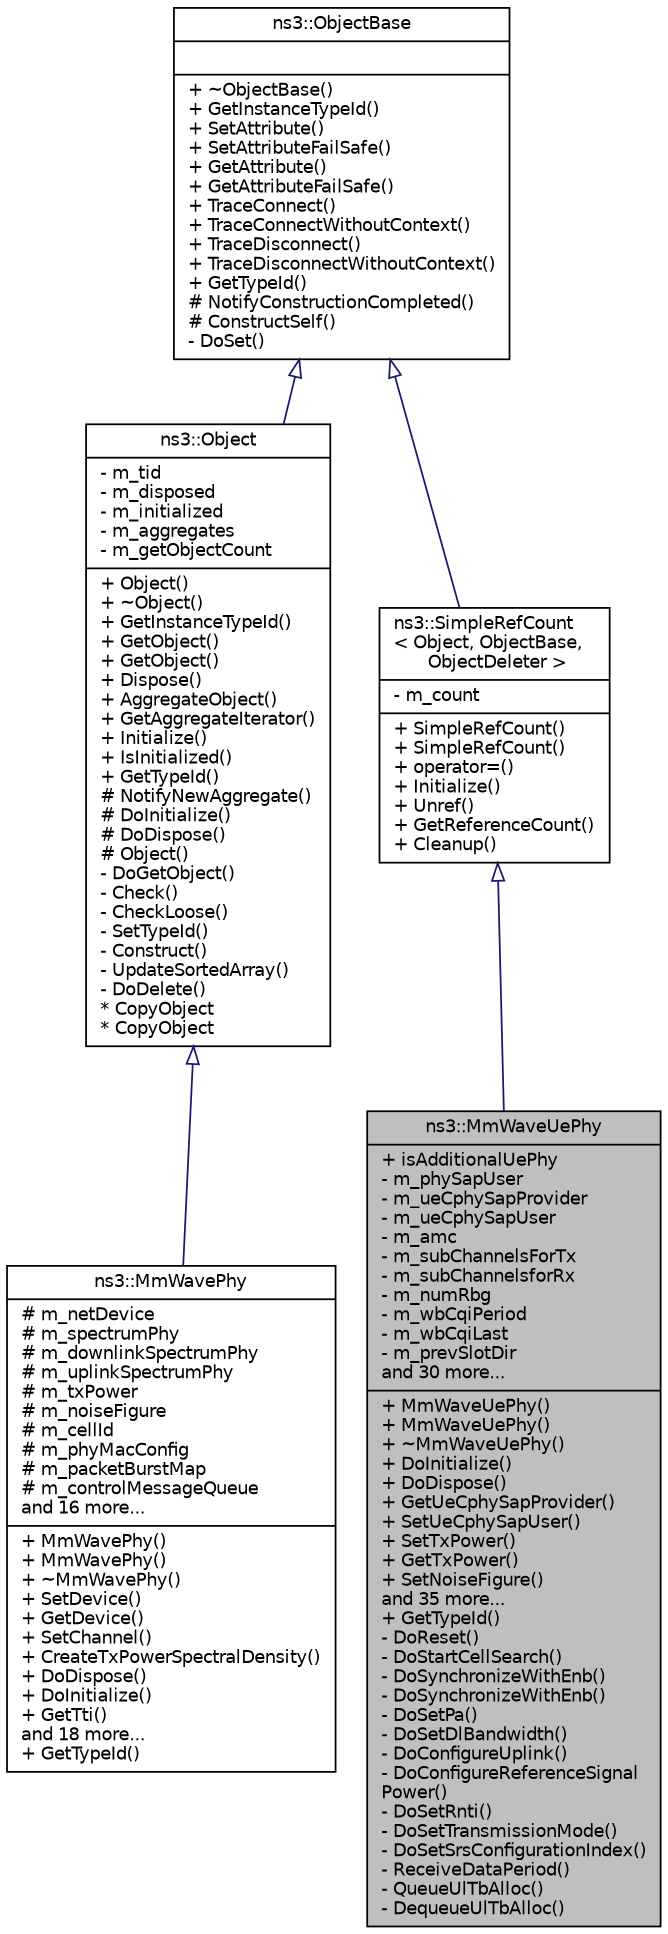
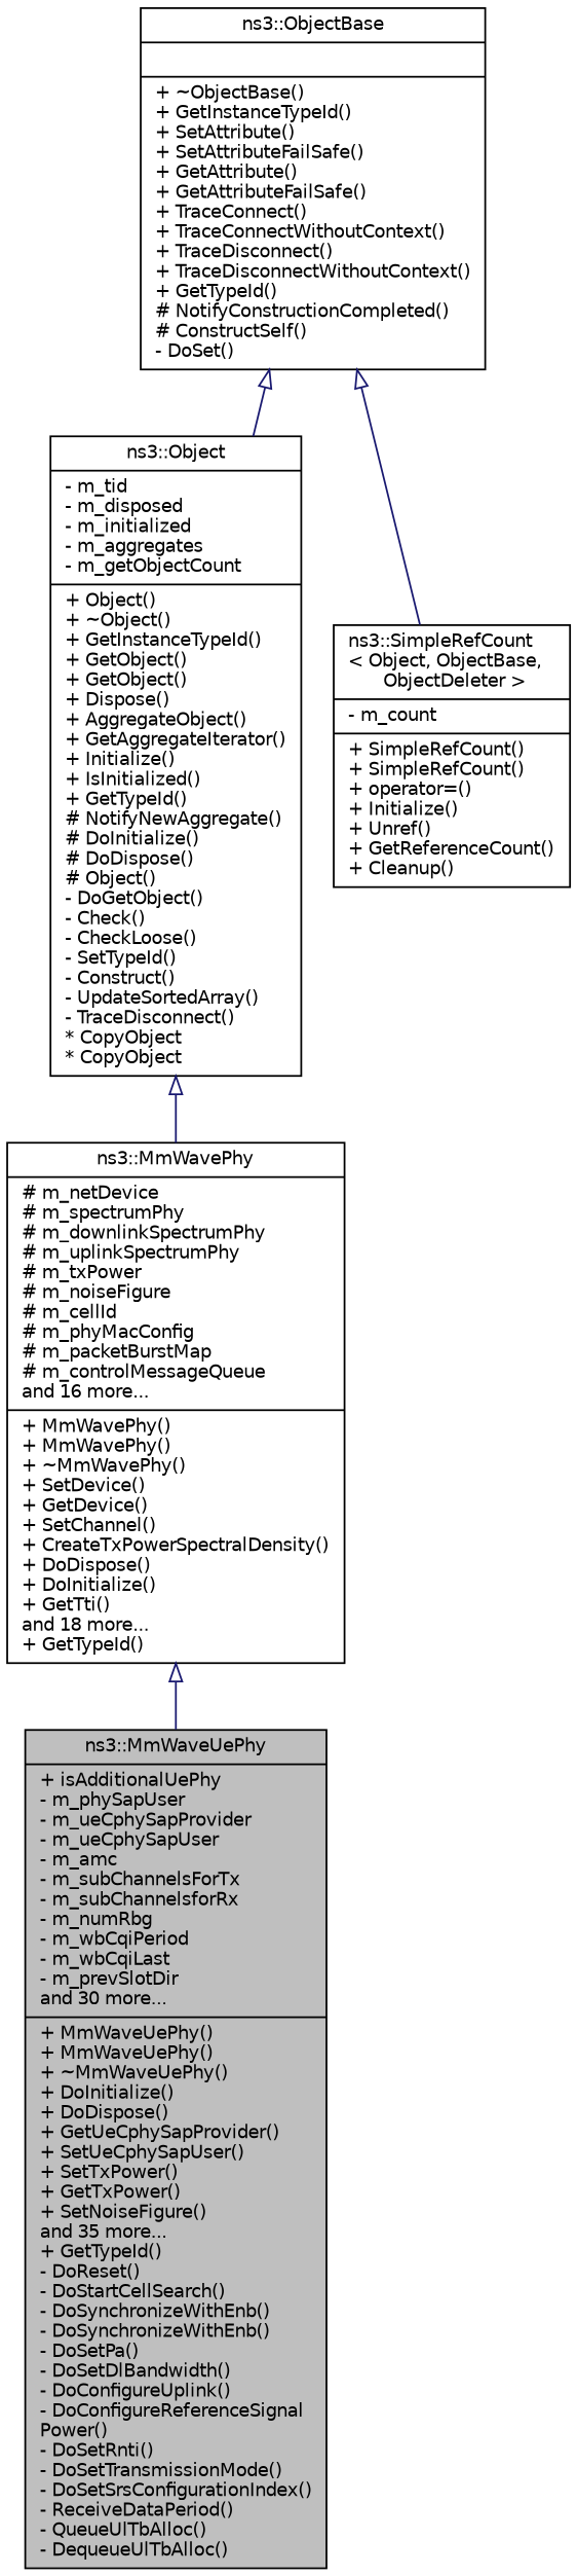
  digraph {
    node [color=black fillcolor=white fontname=Helvetica fontsize=10 shape=record style=filled]
    edge [arrowtail=onormal color=midnightblue dir=back fontname=Helvetica fontsize=10 labelfontname=Helvetica labelfontsize=10 style=solid]
    n1 [fillcolor=grey75 fontcolor=black height=0.2 label="{ns3::MmWaveUePhy\n|+ isAdditionalUePhy\l- m_phySapUser\l- m_ueCphySapProvider\l- m_ueCphySapUser\l- m_amc\l- m_subChannelsForTx\l- m_subChannelsforRx\l- m_numRbg\l- m_wbCqiPeriod\l- m_wbCqiLast\l- m_prevSlotDir\land 30 more...\l|+ MmWaveUePhy()\l+ MmWaveUePhy()\l+ ~MmWaveUePhy()\l+ DoInitialize()\l+ DoDispose()\l+ GetUeCphySapProvider()\l+ SetUeCphySapUser()\l+ SetTxPower()\l+ GetTxPower()\l+ SetNoiseFigure()\land 35 more...\l+ GetTypeId()\l- DoReset()\l- DoStartCellSearch()\l- DoSynchronizeWithEnb()\l- DoSynchronizeWithEnb()\l- DoSetPa()\l- DoSetDlBandwidth()\l- DoConfigureUplink()\l- DoConfigureReferenceSignal\lPower()\l- DoSetRnti()\l- DoSetTransmissionMode()\l- DoSetSrsConfigurationIndex()\l- ReceiveDataPeriod()\l- QueueUlTbAlloc()\l- DequeueUlTbAlloc()\l}" width=0.4]
    n2 [height=0.2 label="{ns3::MmWavePhy\n|# m_netDevice\l# m_spectrumPhy\l# m_downlinkSpectrumPhy\l# m_uplinkSpectrumPhy\l# m_txPower\l# m_noiseFigure\l# m_cellId\l# m_phyMacConfig\l# m_packetBurstMap\l# m_controlMessageQueue\land 16 more...\l|+ MmWavePhy()\l+ MmWavePhy()\l+ ~MmWavePhy()\l+ SetDevice()\l+ GetDevice()\l+ SetChannel()\l+ CreateTxPowerSpectralDensity()\l+ DoDispose()\l+ DoInitialize()\l+ GetTti()\land 18 more...\l+ GetTypeId()\l}" width=0.4]
-   n3 [height=0.2 label="{ns3::Object\n|- m_tid\l- m_disposed\l- m_initialized\l- m_aggregates\l- m_getObjectCount\l|+ Object()\l+ ~Object()\l+ GetInstanceTypeId()\l+ GetObject()\l+ GetObject()\l+ Dispose()\l+ AggregateObject()\l+ GetAggregateIterator()\l+ Initialize()\l+ IsInitialized()\l+ GetTypeId()\l# NotifyNewAggregate()\l# DoInitialize()\l# DoDispose()\l# Object()\l- DoGetObject()\l- Check()\l- CheckLoose()\l- SetTypeId()\l- Construct()\l- UpdateSortedArray()\l- DoDelete()\l* CopyObject\l* CopyObject\l}" width=0.4]
+   n3 [height=0.2 label="{ns3::Object\n|- m_tid\l- m_disposed\l- m_initialized\l- m_aggregates\l- m_getObjectCount\l|+ Object()\l+ ~Object()\l+ GetInstanceTypeId()\l+ GetObject()\l+ GetObject()\l+ Dispose()\l+ AggregateObject()\l+ GetAggregateIterator()\l+ Initialize()\l+ IsInitialized()\l+ GetTypeId()\l# NotifyNewAggregate()\l# DoInitialize()\l# DoDispose()\l# Object()\l- DoGetObject()\l- Check()\l- CheckLoose()\l- SetTypeId()\l- Construct()\l- UpdateSortedArray()\l- TraceDisconnect()\l* CopyObject\l* CopyObject\l}" width=0.4]
    n4 [height=0.2 label="{ns3::SimpleRefCount\l\< Object, ObjectBase,\l ObjectDeleter \>\n|- m_count\l|+ SimpleRefCount()\l+ SimpleRefCount()\l+ operator=()\l+ Initialize()\l+ Unref()\l+ GetReferenceCount()\l+ Cleanup()\l}" width=0.4]
    n5 [height=0.2 label="{ns3::ObjectBase\n||+ ~ObjectBase()\l+ GetInstanceTypeId()\l+ SetAttribute()\l+ SetAttributeFailSafe()\l+ GetAttribute()\l+ GetAttributeFailSafe()\l+ TraceConnect()\l+ TraceConnectWithoutContext()\l+ TraceDisconnect()\l+ TraceDisconnectWithoutContext()\l+ GetTypeId()\l# NotifyConstructionCompleted()\l# ConstructSelf()\l- DoSet()\l}" width=0.4]
-   n4 -> n1
+   n2 -> n1
    n3 -> n2
    n5 -> n3
    n5 -> n4
  }
